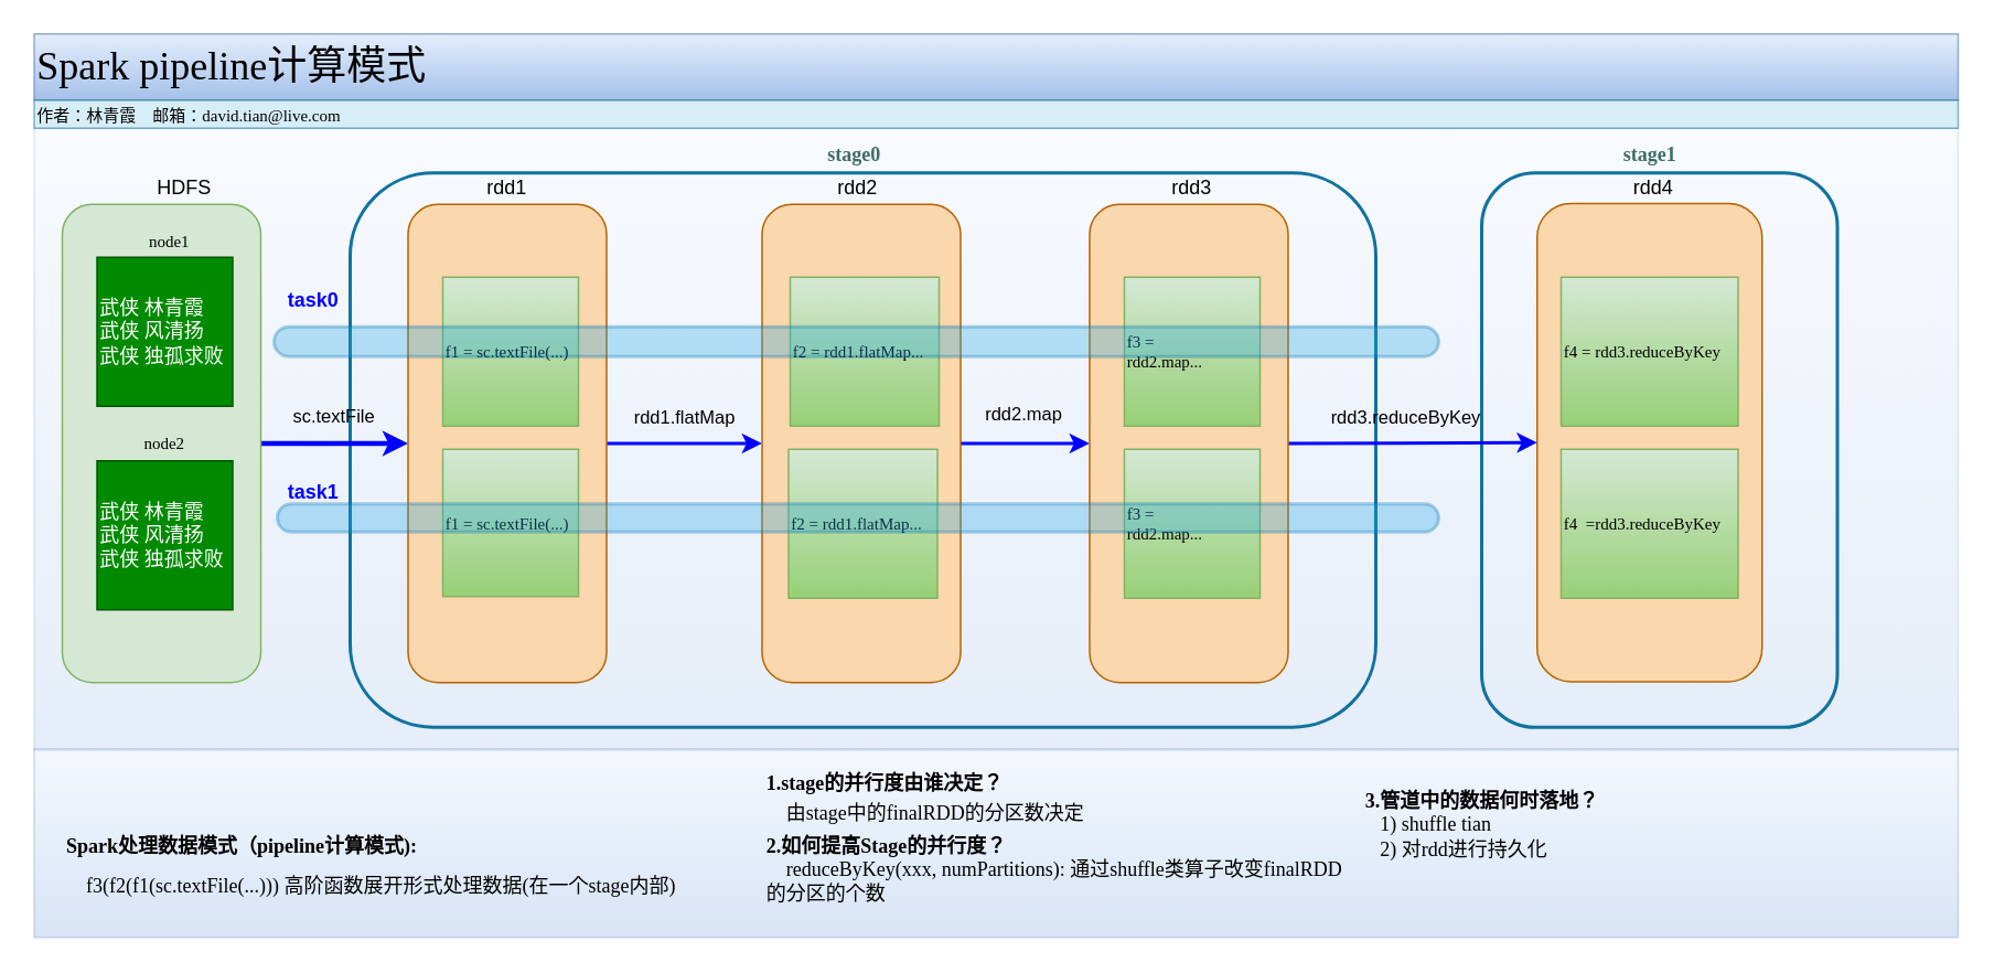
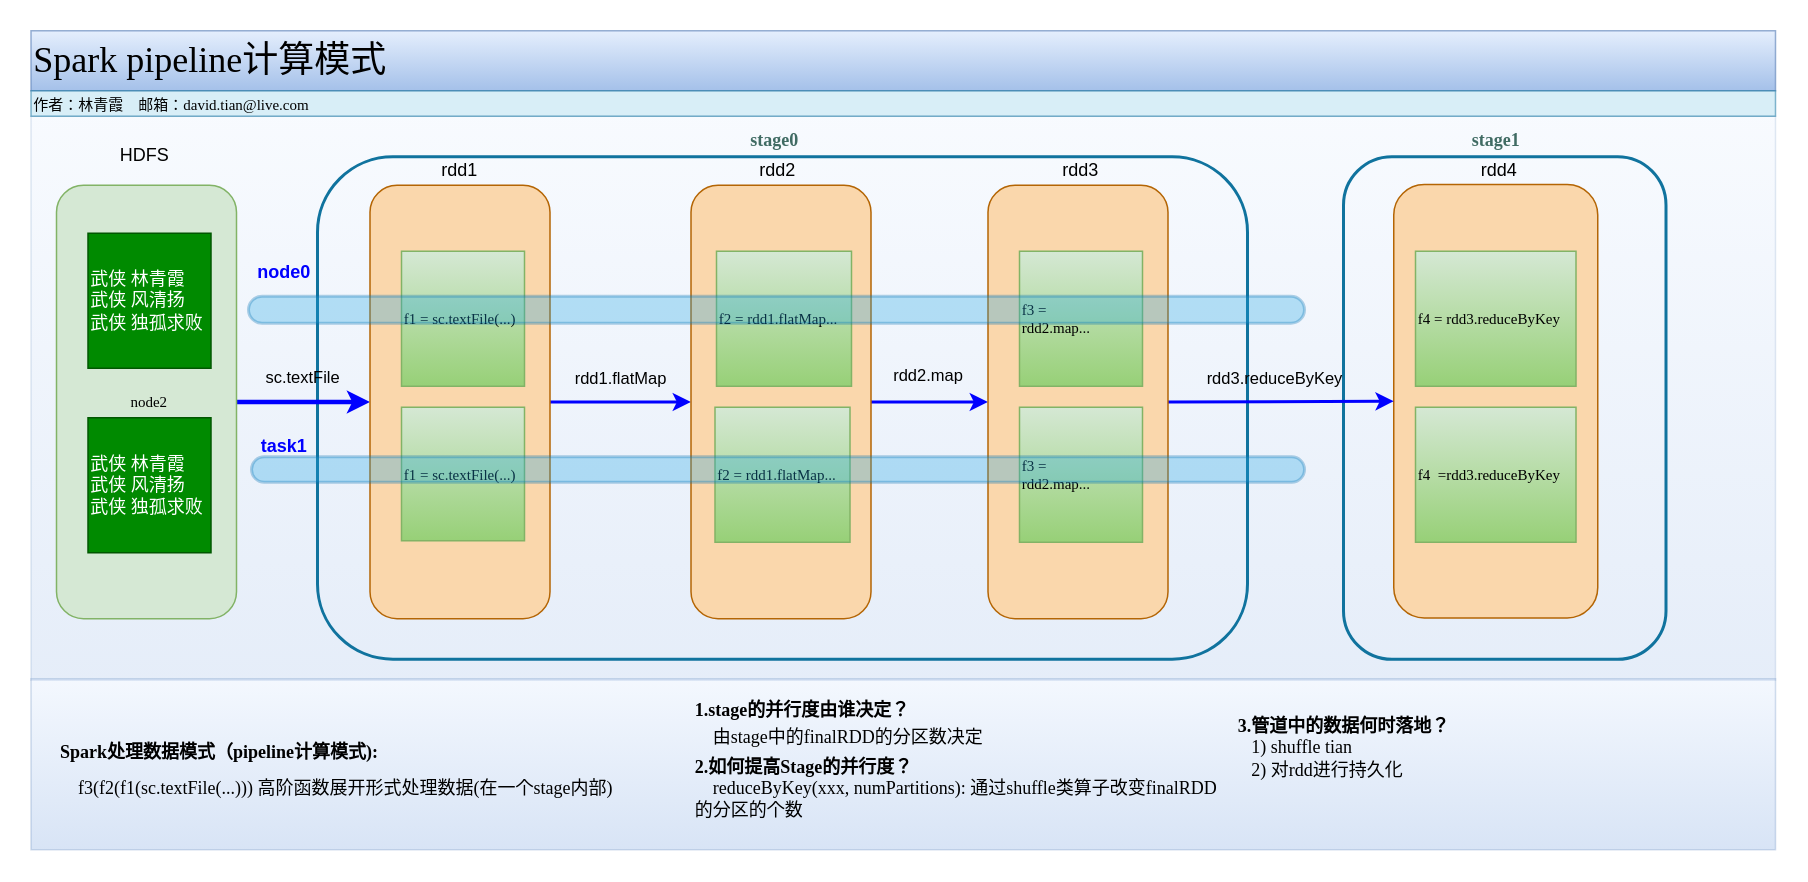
  <mxCell id="0" />
  <mxCell id="1" parent="0" />
  <mxCell id="2" value="" style="rounded=0;whiteSpace=wrap;html=1;fontSize=10;align=left;fillColor=#dae8fc;strokeColor=#6c8ebf;gradientColor=#7ea6e0;opacity=20;" vertex="1" parent="1"><mxGeometry x="20" y="77" width="1163" height="376" as="geometry" /></mxCell>
  <mxCell id="3" value="" style="rounded=1;whiteSpace=wrap;html=1;strokeColor=#10739e;strokeWidth=2;fontSize=10;fillColor=none;" vertex="1" parent="1"><mxGeometry x="895" y="104" width="215" height="335" as="geometry" /></mxCell>
  <mxCell id="4" value="" style="rounded=1;whiteSpace=wrap;html=1;fontSize=10;strokeColor=#10739e;strokeWidth=2;fillColor=none;" vertex="1" parent="1"><mxGeometry x="211" y="104" width="620" height="335" as="geometry" /></mxCell>
  <mxCell id="5" value="" style="rounded=1;whiteSpace=wrap;html=1;fillColor=#fad7ac;strokeColor=#b46504;" vertex="1" parent="1"><mxGeometry x="928.5" y="122.5" width="136" height="289" as="geometry" /></mxCell>
  <mxCell id="6" value="sc.textFile" style="edgeStyle=orthogonalEdgeStyle;rounded=0;orthogonalLoop=1;jettySize=auto;html=1;exitX=1;exitY=0.5;exitDx=0;exitDy=0;strokeColor=#0000FF;strokeWidth=3;labelBackgroundColor=none;" edge="1" parent="1" source="7" target="11"><mxGeometry x="-0.011" y="18" relative="1" as="geometry"><mxPoint y="1" as="offset" /></mxGeometry></mxCell>
  <mxCell id="7" value="" style="rounded=1;whiteSpace=wrap;html=1;fillColor=#d5e8d4;strokeColor=#82b366;" vertex="1" parent="1"><mxGeometry x="37" y="123" width="120" height="289" as="geometry" /></mxCell>
  <mxCell id="8" value="武侠 林青霞&lt;br&gt;武侠 风清扬&lt;br&gt;武侠 独孤求败" style="rounded=0;whiteSpace=wrap;html=1;align=left;fillColor=#008a00;strokeColor=#005700;fontColor=#ffffff;fontFamily=Comic Sans MS;" vertex="1" parent="1"><mxGeometry x="58" y="155" width="82" height="90" as="geometry" /></mxCell>
  <mxCell id="9" value="武侠 林青霞&lt;br&gt;武侠 风清扬&lt;br&gt;武侠 独孤求败" style="rounded=0;whiteSpace=wrap;html=1;align=left;fillColor=#008a00;strokeColor=#005700;fontColor=#ffffff;fontFamily=Comic Sans MS;" vertex="1" parent="1"><mxGeometry x="58" y="278" width="82" height="90" as="geometry" /></mxCell>
  <mxCell id="10" value="rdd1.flatMap" style="edgeStyle=orthogonalEdgeStyle;rounded=0;orthogonalLoop=1;jettySize=auto;html=1;exitX=1;exitY=0.5;exitDx=0;exitDy=0;strokeColor=#0000FF;strokeWidth=2;labelBackgroundColor=none;" edge="1" parent="1" source="11" target="17"><mxGeometry y="17" relative="1" as="geometry"><mxPoint y="1" as="offset" /></mxGeometry></mxCell>
  <mxCell id="11" value="" style="rounded=1;whiteSpace=wrap;html=1;fillColor=#fad7ac;strokeColor=#b46504;" vertex="1" parent="1"><mxGeometry x="246" y="123" width="120" height="289" as="geometry" /></mxCell>
  <mxCell id="12" value="f1 = sc.textFile(...)" style="rounded=0;whiteSpace=wrap;html=1;align=left;fillColor=#d5e8d4;strokeColor=#82b366;gradientColor=#97d077;fontFamily=Comic Sans MS;fontSize=10;" vertex="1" parent="1"><mxGeometry x="267" y="167" width="82" height="90" as="geometry" /></mxCell>
  <mxCell id="13" value="f1 = sc.textFile(...)" style="rounded=0;whiteSpace=wrap;html=1;align=left;fillColor=#d5e8d4;strokeColor=#82b366;gradientColor=#97d077;fontFamily=Comic Sans MS;fontSize=10;" vertex="1" parent="1"><mxGeometry x="267" y="271" width="82" height="89" as="geometry" /></mxCell>
- <mxCell id="14" value="HDFS" style="text;html=1;strokeColor=none;fillColor=none;align=center;verticalAlign=middle;whiteSpace=wrap;rounded=0;" vertex="1" parent="1"><mxGeometry x="91" y="103" width="40" height="20" as="geometry" /></mxCell>
+ <mxCell id="14" value="HDFS" style="text;html=1;strokeColor=none;fillColor=none;align=center;verticalAlign=middle;whiteSpace=wrap;rounded=0;" vertex="1" parent="1"><mxGeometry x="76" y="93" width="40" height="20" as="geometry" /></mxCell>
  <mxCell id="15" value="rdd1" style="text;html=1;strokeColor=none;fillColor=none;align=center;verticalAlign=middle;whiteSpace=wrap;rounded=0;" vertex="1" parent="1"><mxGeometry x="286" y="103" width="40" height="20" as="geometry" /></mxCell>
  <mxCell id="16" value="rdd2.map" style="edgeStyle=orthogonalEdgeStyle;rounded=0;orthogonalLoop=1;jettySize=auto;html=1;entryX=0;entryY=0.5;entryDx=0;entryDy=0;strokeColor=#0000FF;strokeWidth=2;labelBackgroundColor=none;" edge="1" parent="1" source="17" target="22"><mxGeometry x="-0.026" y="19" relative="1" as="geometry"><mxPoint y="1" as="offset" /></mxGeometry></mxCell>
  <mxCell id="17" value="" style="rounded=1;whiteSpace=wrap;html=1;fillColor=#fad7ac;strokeColor=#b46504;" vertex="1" parent="1"><mxGeometry x="460" y="123" width="120" height="289" as="geometry" /></mxCell>
  <mxCell id="18" value="f2 = rdd1.flatMap..." style="rounded=0;whiteSpace=wrap;html=1;align=left;gradientColor=#97d077;fillColor=#d5e8d4;strokeColor=#82b366;fontFamily=Comic Sans MS;fontSize=10;" vertex="1" parent="1"><mxGeometry x="477" y="167" width="90" height="90" as="geometry" /></mxCell>
  <mxCell id="19" value="f2 = rdd1.flatMap..." style="rounded=0;whiteSpace=wrap;html=1;align=left;gradientColor=#97d077;fillColor=#d5e8d4;strokeColor=#82b366;fontFamily=Comic Sans MS;fontSize=10;" vertex="1" parent="1"><mxGeometry x="476" y="271" width="90" height="90" as="geometry" /></mxCell>
  <mxCell id="20" value="rdd2" style="text;html=1;strokeColor=none;fillColor=none;align=center;verticalAlign=middle;whiteSpace=wrap;rounded=0;" vertex="1" parent="1"><mxGeometry x="498" y="103" width="40" height="20" as="geometry" /></mxCell>
  <mxCell id="21" value="rdd3.reduceByKey" style="edgeStyle=orthogonalEdgeStyle;rounded=0;orthogonalLoop=1;jettySize=auto;html=1;exitX=1;exitY=0.5;exitDx=0;exitDy=0;entryX=0;entryY=0.5;entryDx=0;entryDy=0;curved=1;strokeColor=#0000FF;strokeWidth=2;labelBackgroundColor=none;" edge="1" parent="1" source="22" target="5"><mxGeometry x="-0.056" y="17" relative="1" as="geometry"><mxPoint y="1" as="offset" /></mxGeometry></mxCell>
  <mxCell id="22" value="" style="rounded=1;whiteSpace=wrap;html=1;fillColor=#fad7ac;strokeColor=#b46504;" vertex="1" parent="1"><mxGeometry x="658" y="123" width="120" height="289" as="geometry" /></mxCell>
  <mxCell id="23" value="f3 = &lt;br&gt;rdd2.map..." style="rounded=0;whiteSpace=wrap;html=1;align=left;gradientColor=#97d077;fillColor=#d5e8d4;strokeColor=#82b366;fontFamily=Comic Sans MS;fontSize=10;" vertex="1" parent="1"><mxGeometry x="679" y="167" width="82" height="90" as="geometry" /></mxCell>
  <mxCell id="24" value="f3 =&amp;nbsp;&lt;br&gt;rdd2.map..." style="rounded=0;whiteSpace=wrap;html=1;align=left;gradientColor=#97d077;fillColor=#d5e8d4;strokeColor=#82b366;fontFamily=Comic Sans MS;fontSize=10;" vertex="1" parent="1"><mxGeometry x="679" y="271" width="82" height="90" as="geometry" /></mxCell>
  <mxCell id="25" value="rdd3" style="text;html=1;strokeColor=none;fillColor=none;align=center;verticalAlign=middle;whiteSpace=wrap;rounded=0;" vertex="1" parent="1"><mxGeometry x="700" y="103" width="40" height="20" as="geometry" /></mxCell>
  <mxCell id="26" value="f4 = rdd3.reduceByKey" style="rounded=0;whiteSpace=wrap;html=1;align=left;gradientColor=#97d077;fillColor=#d5e8d4;strokeColor=#82b366;fontFamily=Comic Sans MS;fontSize=10;" vertex="1" parent="1"><mxGeometry x="943" y="167" width="107" height="90" as="geometry" /></mxCell>
  <mxCell id="27" value="f4 &amp;nbsp;=rdd3.reduceByKey" style="rounded=0;whiteSpace=wrap;html=1;align=left;gradientColor=#97d077;fillColor=#d5e8d4;strokeColor=#82b366;fontFamily=Comic Sans MS;fontSize=10;" vertex="1" parent="1"><mxGeometry x="943" y="271" width="107" height="90" as="geometry" /></mxCell>
  <mxCell id="28" value="rdd4" style="text;html=1;strokeColor=none;fillColor=none;align=center;verticalAlign=middle;whiteSpace=wrap;rounded=0;" vertex="1" parent="1"><mxGeometry x="979" y="102.5" width="40" height="20" as="geometry" /></mxCell>
  <mxCell id="29" value="&lt;h4&gt;&lt;br&gt;&lt;/h4&gt;" style="text;html=1;strokeColor=#6c8ebf;fillColor=#dae8fc;align=left;verticalAlign=middle;whiteSpace=wrap;rounded=0;opacity=30;fontFamily=Tahoma;gradientColor=#7ea6e0;" vertex="1" parent="1"><mxGeometry x="20" y="452" width="1163" height="114" as="geometry" /></mxCell>
  <mxCell id="30" value="Spark pipeline计算模式" style="text;html=1;strokeColor=#6c8ebf;fillColor=#dae8fc;align=left;verticalAlign=middle;whiteSpace=wrap;rounded=0;fontSize=24;fontFamily=Comic Sans MS;gradientColor=#7ea6e0;opacity=70;" vertex="1" parent="1"><mxGeometry x="20" y="20" width="1163" height="40" as="geometry" /></mxCell>
  <mxCell id="31" value="作者：林青霞 &amp;nbsp; &amp;nbsp;邮箱：david.tian@live.com" style="text;html=1;strokeColor=#10739e;fillColor=#b1ddf0;align=left;verticalAlign=middle;whiteSpace=wrap;rounded=0;fontSize=10;glass=0;comic=0;shadow=0;fontFamily=Comic Sans MS;opacity=50;" vertex="1" parent="1"><mxGeometry x="20" y="60" width="1163" height="17" as="geometry" /></mxCell>
- <mxCell id="32" value="node1" style="text;html=1;strokeColor=none;fillColor=none;align=center;verticalAlign=middle;whiteSpace=wrap;rounded=0;shadow=0;glass=0;comic=0;fontFamily=Comic Sans MS;fontSize=10;fontColor=#000000;opacity=50;" vertex="1" parent="1"><mxGeometry x="82" y="135" width="40" height="20" as="geometry" /></mxCell>
  <mxCell id="33" value="node2" style="text;html=1;strokeColor=none;fillColor=none;align=center;verticalAlign=middle;whiteSpace=wrap;rounded=0;shadow=0;glass=0;comic=0;fontFamily=Comic Sans MS;fontSize=10;fontColor=#000000;opacity=50;" vertex="1" parent="1"><mxGeometry x="79" y="257" width="40" height="20" as="geometry" /></mxCell>
  <mxCell id="34" value="&lt;font color=&quot;#406b63&quot; face=&quot;Comic Sans MS&quot; style=&quot;font-size: 12px;&quot;&gt;&lt;b style=&quot;font-size: 12px;&quot;&gt;stage0&lt;/b&gt;&lt;/font&gt;" style="text;html=1;strokeColor=none;fillColor=none;align=center;verticalAlign=middle;whiteSpace=wrap;rounded=0;fontSize=12;" vertex="1" parent="1"><mxGeometry x="496" y="83" width="40" height="20" as="geometry" /></mxCell>
  <mxCell id="35" value="&lt;b&gt;&lt;font face=&quot;Comic Sans MS&quot; style=&quot;font-size: 12px&quot;&gt;stage1&lt;/font&gt;&lt;/b&gt;" style="text;html=1;strokeColor=none;fillColor=none;align=center;verticalAlign=middle;whiteSpace=wrap;rounded=0;fontSize=10;fontColor=#406B63;" vertex="1" parent="1"><mxGeometry x="976.5" y="83" width="40" height="20" as="geometry" /></mxCell>
  <mxCell id="36" value="" style="html=1;dashed=0;whitespace=wrap;shape=mxgraph.dfd.start;strokeColor=#006EAF;strokeWidth=2;fillColor=#1ba1e2;fontSize=12;opacity=30;fontColor=#ffffff;" vertex="1" parent="1"><mxGeometry x="165" y="197" width="704" height="18" as="geometry" /></mxCell>
  <mxCell id="37" value="" style="html=1;dashed=0;whitespace=wrap;shape=mxgraph.dfd.start;strokeColor=#006EAF;strokeWidth=2;fillColor=#1ba1e2;fontSize=12;opacity=30;fontColor=#ffffff;" vertex="1" parent="1"><mxGeometry x="167" y="304" width="702" height="17" as="geometry" /></mxCell>
- <mxCell id="38" value="task0" style="text;html=1;strokeColor=none;fillColor=none;align=center;verticalAlign=middle;whiteSpace=wrap;rounded=0;fontSize=12;fontColor=#0000FF;opacity=30;fontStyle=1" vertex="1" parent="1"><mxGeometry x="169" y="171" width="40" height="20" as="geometry" /></mxCell>
+ <mxCell id="38" value="node0" style="text;html=1;strokeColor=none;fillColor=none;align=center;verticalAlign=middle;whiteSpace=wrap;rounded=0;fontSize=12;fontColor=#0000FF;opacity=30;fontStyle=1" vertex="1" parent="1"><mxGeometry x="169" y="171" width="40" height="20" as="geometry" /></mxCell>
  <mxCell id="39" value="task1" style="text;html=1;strokeColor=none;fillColor=none;align=center;verticalAlign=middle;whiteSpace=wrap;rounded=0;fontSize=12;fontColor=#0000FF;opacity=30;fontStyle=1" vertex="1" parent="1"><mxGeometry x="169" y="287" width="40" height="20" as="geometry" /></mxCell>
- <mxCell id="40" value="&lt;p&gt;&lt;/p&gt;&lt;div style=&quot;text-align: left ; line-height: 197%&quot;&gt;&lt;div&gt;&lt;b&gt;&lt;font color=&quot;#000000&quot;&gt;Spark处理数据模式（pipeline计算模式):&lt;/font&gt;&lt;/b&gt;&lt;/div&gt;&lt;span style=&quot;color: rgb(0 , 0 , 0)&quot;&gt;&amp;nbsp; &amp;nbsp; f3(f2(f1(sc.textFile(...))) 高阶函数展开形式处理数据(在一个stage内部)&lt;/span&gt;&lt;br&gt;&lt;/div&gt;" style="text;html=1;strokeColor=none;fillColor=none;align=center;verticalAlign=middle;whiteSpace=wrap;rounded=0;fontFamily=Tahoma;fontSize=12;fontColor=#0000FF;opacity=30;" vertex="1" parent="1"><mxGeometry x="30" y="475" width="388" height="84" as="geometry" /></mxCell>
+ <mxCell id="40" value="&lt;p&gt;&lt;/p&gt;&lt;div style=&quot;text-align: left ; line-height: 197%&quot;&gt;&lt;div&gt;&lt;b&gt;&lt;font color=&quot;#000000&quot;&gt;Spark处理数据模式（pipeline计算模式):&lt;/font&gt;&lt;/b&gt;&lt;/div&gt;&lt;span style=&quot;color: rgb(0 , 0 , 0)&quot;&gt;&amp;nbsp; &amp;nbsp; f3(f2(f1(sc.textFile(...))) 高阶函数展开形式处理数据(在一个stage内部)&lt;/span&gt;&lt;br&gt;&lt;/div&gt;" style="text;html=1;strokeColor=none;fillColor=none;align=center;verticalAlign=middle;whiteSpace=wrap;rounded=0;fontFamily=Tahoma;fontSize=12;fontColor=#0000FF;opacity=30;" vertex="1" parent="1"><mxGeometry x="30" y="465" width="388" height="84" as="geometry" /></mxCell>
  <mxCell id="41" value="&lt;p&gt;&lt;/p&gt;&lt;div&gt;&lt;div&gt;&lt;b style=&quot;color: rgb(0 , 0 , 0)&quot;&gt;1.stage的并行度由谁决定？&lt;/b&gt;&lt;/div&gt;&lt;/div&gt;&lt;div&gt;&lt;font color=&quot;#000000&quot;&gt;&lt;span style=&quot;line-height: 197%&quot;&gt;&amp;nbsp; &amp;nbsp; 由stage中的finalRDD的分区数决定&lt;/span&gt;&lt;/font&gt;&lt;/div&gt;&lt;div&gt;&lt;font color=&quot;#000000&quot;&gt;&lt;span&gt;&lt;b&gt;2.如何提高Stage的并行度？&lt;/b&gt;&lt;/span&gt;&lt;/font&gt;&lt;/div&gt;&lt;div&gt;&lt;font color=&quot;#000000&quot;&gt;&lt;span&gt;&amp;nbsp; &amp;nbsp; reduceByKey(xxx, numPartitions): 通过shuffle类算子改变finalRDD的分区的个数&lt;/span&gt;&lt;/font&gt;&lt;/div&gt;&lt;div&gt;&lt;font color=&quot;#000000&quot;&gt;&lt;span&gt;&lt;br&gt;&lt;/span&gt;&lt;/font&gt;&lt;/div&gt;" style="text;html=1;strokeColor=none;fillColor=none;align=left;verticalAlign=middle;whiteSpace=wrap;rounded=0;fontFamily=Tahoma;fontSize=12;fontColor=#0000FF;opacity=30;" vertex="1" parent="1"><mxGeometry x="461" y="465" width="353" height="84" as="geometry" /></mxCell>
  <mxCell id="42" value="&lt;p&gt;&lt;/p&gt;&lt;div&gt;&lt;div&gt;&lt;b style=&quot;color: rgb(0 , 0 , 0)&quot;&gt;3.管道中的数据何时落地？&lt;/b&gt;&lt;/div&gt;&lt;/div&gt;&lt;div&gt;&lt;span style=&quot;color: rgb(0 , 0 , 0)&quot;&gt;&amp;nbsp;&amp;nbsp;&lt;/span&gt;&lt;font color=&quot;#000000&quot;&gt;&amp;nbsp;1) shuffle tian&lt;/font&gt;&lt;br&gt;&lt;span style=&quot;color: rgb(0 , 0 , 0)&quot;&gt;&amp;nbsp; &amp;nbsp;2) 对rdd进行持久化&lt;/span&gt;&lt;br&gt;&lt;/div&gt;&lt;div&gt;&lt;font color=&quot;#000000&quot;&gt;&lt;span&gt;&lt;br&gt;&lt;/span&gt;&lt;/font&gt;&lt;/div&gt;" style="text;html=1;strokeColor=none;fillColor=none;align=left;verticalAlign=middle;whiteSpace=wrap;rounded=0;fontFamily=Tahoma;fontSize=12;fontColor=#0000FF;opacity=30;" vertex="1" parent="1"><mxGeometry x="822.5" y="457" width="353" height="84" as="geometry" /></mxCell>
